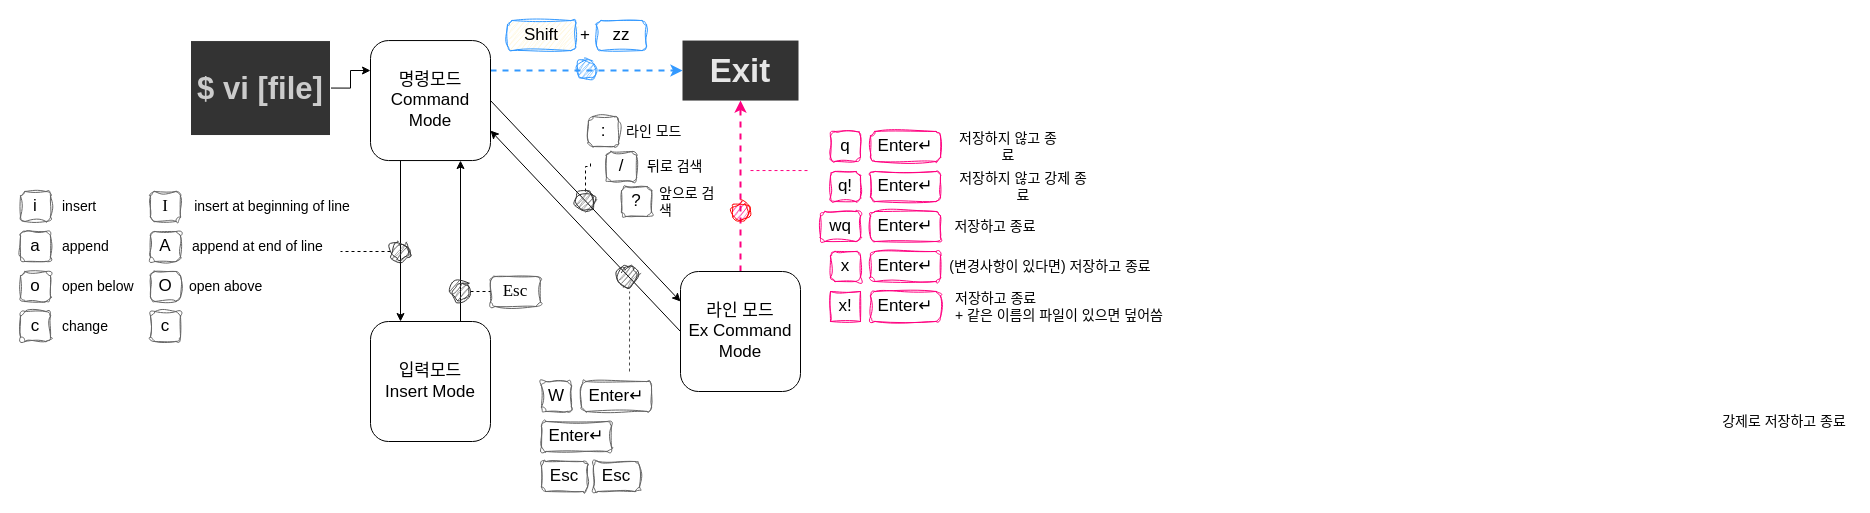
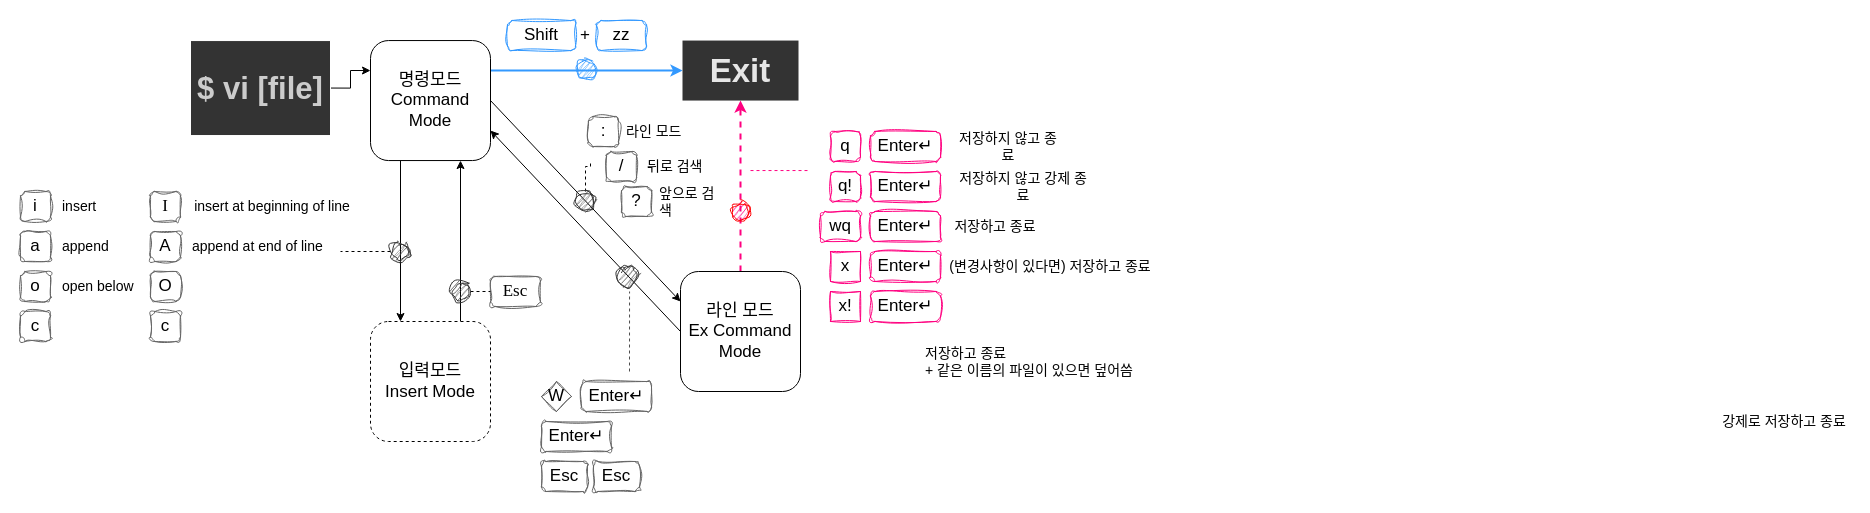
  <mxCell id="0" />
  <mxCell id="1" parent="0" />
  <mxCell id="2" style="edgeStyle=orthogonalEdgeStyle;rounded=0;orthogonalLoop=1;jettySize=auto;html=1;exitX=0.5;exitY=0;exitDx=0;exitDy=0;entryX=0.5;entryY=1;entryDx=0;entryDy=0;fillColor=#d80073;strokeColor=#FF0080;dashed=1;strokeWidth=2;" parent="1" source="10" target="11" edge="1"><mxGeometry relative="1" as="geometry" /></mxCell>
  <mxCell id="3" style="rounded=0;orthogonalLoop=1;jettySize=auto;html=1;exitX=0.25;exitY=1;exitDx=0;exitDy=0;entryX=0.25;entryY=0;entryDx=0;entryDy=0;" parent="1" source="6" target="8" edge="1"><mxGeometry relative="1" as="geometry"><Array as="points" /></mxGeometry></mxCell>
  <mxCell id="4" style="rounded=0;orthogonalLoop=1;jettySize=auto;html=1;exitX=1;exitY=0.5;exitDx=0;exitDy=0;entryX=0;entryY=0.25;entryDx=0;entryDy=0;" parent="1" source="6" target="10" edge="1"><mxGeometry relative="1" as="geometry" /></mxCell>
- <mxCell id="5" style="rounded=0;orthogonalLoop=1;jettySize=auto;html=1;exitX=1;exitY=0.25;exitDx=0;exitDy=0;entryX=0;entryY=0.5;entryDx=0;entryDy=0;dashed=1;fillColor=#60a917;strokeColor=#3399FF;strokeWidth=2;edgeStyle=orthogonalEdgeStyle;" parent="1" source="6" target="11" edge="1"><mxGeometry relative="1" as="geometry" /></mxCell>
+ <mxCell id="5" style="rounded=0;orthogonalLoop=1;jettySize=auto;html=1;exitX=1;exitY=0.25;exitDx=0;exitDy=0;entryX=0;entryY=0.5;entryDx=0;entryDy=0;dashed=0;fillColor=#60a917;strokeColor=#3399FF;strokeWidth=2;edgeStyle=orthogonalEdgeStyle;" parent="1" source="6" target="11" edge="1"><mxGeometry relative="1" as="geometry" /></mxCell>
  <mxCell id="6" value="&lt;font style=&quot;font-size: 17px;&quot;&gt;명령모드&lt;/font&gt;&lt;div&gt;&lt;span style=&quot;font-size: 17px;&quot;&gt;Command Mode&lt;/span&gt;&lt;/div&gt;" style="rounded=1;whiteSpace=wrap;html=1;" parent="1" vertex="1"><mxGeometry x="370" y="40.05" width="120" height="120" as="geometry" /></mxCell>
  <mxCell id="7" style="rounded=0;orthogonalLoop=1;jettySize=auto;html=1;exitX=0.75;exitY=0;exitDx=0;exitDy=0;entryX=0.75;entryY=1;entryDx=0;entryDy=0;" parent="1" source="8" target="6" edge="1"><mxGeometry relative="1" as="geometry"><Array as="points" /></mxGeometry></mxCell>
- <mxCell id="8" value="&lt;font style=&quot;font-size: 17px;&quot;&gt;입력모드&lt;/font&gt;&lt;div&gt;&lt;font style=&quot;font-size: 17px;&quot;&gt;Insert Mode&lt;/font&gt;&lt;/div&gt;" style="rounded=1;whiteSpace=wrap;html=1;" parent="1" vertex="1"><mxGeometry x="370" y="321" width="120" height="120" as="geometry" /></mxCell>
+ <mxCell id="8" value="&lt;font style=&quot;font-size: 17px;&quot;&gt;입력모드&lt;/font&gt;&lt;div&gt;&lt;font style=&quot;font-size: 17px;&quot;&gt;Insert Mode&lt;/font&gt;&lt;/div&gt;" style="rounded=1;whiteSpace=wrap;html=1;dashed=1;" parent="1" vertex="1"><mxGeometry x="370" y="321" width="120" height="120" as="geometry" /></mxCell>
  <mxCell id="9" style="rounded=0;orthogonalLoop=1;jettySize=auto;html=1;exitX=0;exitY=0.5;exitDx=0;exitDy=0;entryX=1;entryY=0.75;entryDx=0;entryDy=0;" parent="1" source="10" target="6" edge="1"><mxGeometry relative="1" as="geometry" /></mxCell>
  <mxCell id="10" value="&lt;span style=&quot;font-size: 17px;&quot;&gt;라인 모드&lt;/span&gt;&lt;div&gt;&lt;span style=&quot;font-size: 17px;&quot;&gt;Ex Command Mode&lt;/span&gt;&lt;/div&gt;" style="rounded=1;whiteSpace=wrap;html=1;" parent="1" vertex="1"><mxGeometry x="680" y="271" width="120" height="120" as="geometry" /></mxCell>
  <mxCell id="11" value="&lt;font style=&quot;font-size: 33px;&quot;&gt;&lt;b&gt;Exit&lt;/b&gt;&lt;/font&gt;" style="text;strokeColor=none;align=center;fillColor=#333333;html=1;verticalAlign=middle;whiteSpace=wrap;rounded=0;fontColor=#E6E6E6;" parent="1" vertex="1"><mxGeometry x="682" y="40.05" width="116" height="60" as="geometry" /></mxCell>
  <mxCell id="12" style="edgeStyle=orthogonalEdgeStyle;rounded=0;orthogonalLoop=1;jettySize=auto;html=1;exitX=1;exitY=0.5;exitDx=0;exitDy=0;entryX=0;entryY=0.25;entryDx=0;entryDy=0;" parent="1" source="13" target="6" edge="1"><mxGeometry relative="1" as="geometry" /></mxCell>
  <mxCell id="13" value="&lt;font size=&quot;1&quot; style=&quot;&quot;&gt;&lt;b style=&quot;font-size: 31px;&quot;&gt;$ vi [file]&lt;/b&gt;&lt;/font&gt;" style="text;strokeColor=#FFFFFF;align=center;fillColor=#333333;html=1;verticalAlign=middle;whiteSpace=wrap;rounded=0;fontColor=#CCCCCC;" parent="1" vertex="1"><mxGeometry x="190" y="40.05" width="140" height="95" as="geometry" /></mxCell>
  <mxCell id="14" value="&lt;span style=&quot;font-size: 17px;&quot;&gt;Enter↵&lt;/span&gt;" style="rounded=1;whiteSpace=wrap;html=1;strokeColor=#FF0080;glass=0;shadow=0;sketch=1;curveFitting=1;jiggle=2;" parent="1" vertex="1"><mxGeometry x="870" y="131" width="70" height="30" as="geometry" /></mxCell>
  <mxCell id="15" value="&lt;span style=&quot;font-size: 17px;&quot;&gt;q&lt;/span&gt;" style="rounded=1;whiteSpace=wrap;html=1;strokeColor=#FF0080;shadow=0;sketch=1;curveFitting=1;jiggle=2;" parent="1" vertex="1"><mxGeometry x="830" y="131" width="30" height="30" as="geometry" /></mxCell>
  <mxCell id="16" value="&lt;span style=&quot;font-size: 17px;&quot;&gt;Enter↵&lt;/span&gt;" style="rounded=1;whiteSpace=wrap;html=1;strokeColor=#FF0080;shadow=0;sketch=1;curveFitting=1;jiggle=2;" parent="1" vertex="1"><mxGeometry x="870" y="171" width="70" height="30" as="geometry" /></mxCell>
  <mxCell id="17" value="&lt;span style=&quot;font-size: 17px;&quot;&gt;q!&lt;/span&gt;" style="rounded=1;whiteSpace=wrap;html=1;strokeColor=#FF0080;shadow=0;sketch=1;curveFitting=1;jiggle=2;" parent="1" vertex="1"><mxGeometry x="830" y="171" width="30" height="30" as="geometry" /></mxCell>
  <mxCell id="18" value="&lt;span style=&quot;font-size: 17px;&quot;&gt;Enter↵&lt;/span&gt;" style="rounded=1;whiteSpace=wrap;html=1;strokeColor=#FF0080;shadow=0;sketch=1;curveFitting=1;jiggle=2;" parent="1" vertex="1"><mxGeometry x="870" y="211" width="70" height="30" as="geometry" /></mxCell>
  <mxCell id="19" value="&lt;span style=&quot;font-size: 17px;&quot;&gt;wq&lt;/span&gt;" style="rounded=1;whiteSpace=wrap;html=1;strokeColor=#FF0080;shadow=0;sketch=1;curveFitting=1;jiggle=2;" parent="1" vertex="1"><mxGeometry x="820" y="211" width="40" height="30" as="geometry" /></mxCell>
  <mxCell id="20" value="&lt;span style=&quot;font-size: 17px;&quot;&gt;Enter↵&lt;/span&gt;" style="rounded=1;whiteSpace=wrap;html=1;strokeColor=#FF0080;shadow=0;sketch=1;curveFitting=1;jiggle=2;" parent="1" vertex="1"><mxGeometry x="870" y="251" width="70" height="30" as="geometry" /></mxCell>
- <mxCell id="21" value="&lt;span style=&quot;font-size: 17px;&quot;&gt;x&lt;/span&gt;" style="rounded=1;whiteSpace=wrap;html=1;strokeColor=#FF0080;shadow=0;sketch=1;curveFitting=1;jiggle=2;" parent="1" vertex="1"><mxGeometry x="830" y="251" width="30" height="30" as="geometry" /></mxCell>
+ <mxCell id="21" value="&lt;span style=&quot;font-size: 17px;&quot;&gt;x&lt;/span&gt;" style="whiteSpace=wrap;html=1;strokeColor=#FF0080;shadow=0;sketch=1;curveFitting=1;jiggle=2;rounded=0;" parent="1" vertex="1"><mxGeometry x="830" y="251" width="30" height="30" as="geometry" /></mxCell>
  <mxCell id="22" value="&lt;font style=&quot;font-size: 14px;&quot;&gt;저장하지 않고 종료&lt;/font&gt;" style="rounded=1;whiteSpace=wrap;html=1;strokeColor=none;fillColor=none;" parent="1" vertex="1"><mxGeometry x="952.5" y="131" width="110" height="30" as="geometry" /></mxCell>
  <mxCell id="23" value="&lt;font style=&quot;font-size: 14px;&quot;&gt;저장하지 않고 강제 종료&lt;/font&gt;" style="rounded=1;whiteSpace=wrap;html=1;strokeColor=none;fillColor=none;" parent="1" vertex="1"><mxGeometry x="952.5" y="171" width="140" height="30" as="geometry" /></mxCell>
  <mxCell id="24" value="&lt;span style=&quot;font-size: 14px;&quot;&gt;저장하고 종료&lt;/span&gt;" style="rounded=1;whiteSpace=wrap;html=1;strokeColor=none;fillColor=none;" parent="1" vertex="1"><mxGeometry x="940" y="211" width="110" height="30" as="geometry" /></mxCell>
  <mxCell id="25" value="&lt;span style=&quot;font-size: 14px;&quot;&gt;강제로 저장하고 종료&lt;/span&gt;" style="rounded=1;whiteSpace=wrap;html=1;strokeColor=none;fillColor=none;" parent="1" vertex="1"><mxGeometry x="1720" y="406" width="127.5" height="30" as="geometry" /></mxCell>
  <mxCell id="26" value="&lt;span style=&quot;font-size: 17px;&quot;&gt;zz&lt;/span&gt;" style="rounded=1;whiteSpace=wrap;html=1;strokeColor=#3399FF;shadow=0;sketch=1;curveFitting=1;jiggle=2;" parent="1" vertex="1"><mxGeometry x="596" y="20.05" width="50" height="30" as="geometry" /></mxCell>
  <mxCell id="27" value="&lt;span style=&quot;font-size: 17px;&quot;&gt;i&lt;/span&gt;" style="rounded=1;whiteSpace=wrap;html=1;strokeColor=#666666;shadow=0;sketch=1;curveFitting=1;jiggle=2;" parent="1" vertex="1"><mxGeometry x="20" y="191" width="30" height="30" as="geometry" /></mxCell>
  <mxCell id="28" value="&lt;span style=&quot;font-size: 17px;&quot;&gt;a&lt;/span&gt;" style="rounded=1;whiteSpace=wrap;html=1;strokeColor=#666666;shadow=0;sketch=1;curveFitting=1;jiggle=2;" parent="1" vertex="1"><mxGeometry x="20" y="231" width="30" height="30" as="geometry" /></mxCell>
  <mxCell id="29" value="&lt;span style=&quot;font-size: 17px;&quot;&gt;o&lt;/span&gt;" style="rounded=1;whiteSpace=wrap;html=1;strokeColor=#666666;shadow=0;sketch=1;curveFitting=1;jiggle=2;" parent="1" vertex="1"><mxGeometry x="20" y="271" width="30" height="30" as="geometry" /></mxCell>
  <mxCell id="30" value="&lt;span style=&quot;font-size: 17px;&quot;&gt;c&lt;/span&gt;" style="rounded=1;whiteSpace=wrap;html=1;strokeColor=#666666;shadow=0;sketch=1;curveFitting=1;jiggle=2;" parent="1" vertex="1"><mxGeometry x="20" y="311" width="30" height="30" as="geometry" /></mxCell>
  <mxCell id="31" value="&lt;span style=&quot;font-size: 17px;&quot;&gt;&lt;font face=&quot;Tahoma&quot;&gt;I&lt;/font&gt;&lt;/span&gt;" style="rounded=1;whiteSpace=wrap;html=1;strokeColor=#666666;shadow=0;sketch=1;curveFitting=1;jiggle=2;" parent="1" vertex="1"><mxGeometry x="150" y="191" width="30" height="30" as="geometry" /></mxCell>
  <mxCell id="32" value="&lt;span style=&quot;font-size: 17px;&quot;&gt;A&lt;/span&gt;" style="rounded=1;whiteSpace=wrap;html=1;strokeColor=#666666;shadow=0;sketch=1;curveFitting=1;jiggle=2;" parent="1" vertex="1"><mxGeometry x="150" y="231" width="30" height="30" as="geometry" /></mxCell>
  <mxCell id="33" value="&lt;span style=&quot;font-size: 17px;&quot;&gt;O&lt;/span&gt;" style="rounded=1;whiteSpace=wrap;html=1;strokeColor=#666666;shadow=0;sketch=1;curveFitting=1;jiggle=2;" parent="1" vertex="1"><mxGeometry x="150" y="271" width="30" height="30" as="geometry" /></mxCell>
  <mxCell id="34" value="&lt;span style=&quot;font-size: 17px;&quot;&gt;c&lt;/span&gt;" style="rounded=1;whiteSpace=wrap;html=1;strokeColor=#666666;shadow=0;sketch=1;curveFitting=1;jiggle=2;" parent="1" vertex="1"><mxGeometry x="150" y="311" width="30" height="30" as="geometry" /></mxCell>
  <mxCell id="35" value="&lt;font style=&quot;font-size: 14px;&quot;&gt;insert&lt;/font&gt;" style="rounded=1;whiteSpace=wrap;html=1;strokeColor=none;fillColor=none;align=left;" parent="1" vertex="1"><mxGeometry x="60" y="191" width="50" height="30" as="geometry" /></mxCell>
  <mxCell id="36" value="&lt;span style=&quot;font-size: 14px;&quot;&gt;append&lt;/span&gt;" style="rounded=1;whiteSpace=wrap;html=1;strokeColor=none;fillColor=none;align=left;" parent="1" vertex="1"><mxGeometry x="60" y="231" width="50" height="30" as="geometry" /></mxCell>
  <mxCell id="37" value="&lt;span style=&quot;font-size: 14px;&quot;&gt;open below&lt;/span&gt;" style="rounded=1;whiteSpace=wrap;html=1;strokeColor=none;fillColor=none;align=left;" parent="1" vertex="1"><mxGeometry x="60" y="271" width="80" height="30" as="geometry" /></mxCell>
- <mxCell id="38" value="&lt;span style=&quot;font-size: 14px;&quot;&gt;change&lt;/span&gt;" style="rounded=1;whiteSpace=wrap;html=1;strokeColor=none;fillColor=none;align=left;" parent="1" vertex="1"><mxGeometry x="60" y="311" width="50" height="30" as="geometry" /></mxCell>
  <mxCell id="39" value="&lt;span style=&quot;font-size: 14px;&quot;&gt;insert at beginning of line&lt;/span&gt;" style="rounded=1;whiteSpace=wrap;html=1;strokeColor=none;fillColor=none;" parent="1" vertex="1"><mxGeometry x="187" y="191" width="170" height="30" as="geometry" /></mxCell>
  <mxCell id="40" value="&lt;span style=&quot;font-size: 14px;&quot;&gt;append at end of line&lt;/span&gt;" style="rounded=1;whiteSpace=wrap;html=1;strokeColor=none;fillColor=none;align=left;" parent="1" vertex="1"><mxGeometry x="190" y="231" width="140" height="30" as="geometry" /></mxCell>
- <mxCell id="41" value="&lt;span style=&quot;font-size: 14px;&quot;&gt;open above&lt;/span&gt;" style="rounded=1;whiteSpace=wrap;html=1;strokeColor=none;fillColor=none;align=left;" parent="1" vertex="1"><mxGeometry x="187" y="271" width="150" height="30" as="geometry" /></mxCell>
  <mxCell id="42" value="&lt;span style=&quot;font-size: 17px;&quot;&gt;&lt;font face=&quot;Tahoma&quot;&gt;Esc&lt;/font&gt;&lt;/span&gt;" style="rounded=1;whiteSpace=wrap;html=1;strokeColor=#666666;shadow=0;sketch=1;curveFitting=1;jiggle=2;" parent="1" vertex="1"><mxGeometry x="490" y="276" width="50" height="30" as="geometry" /></mxCell>
  <mxCell id="43" style="edgeStyle=orthogonalEdgeStyle;rounded=0;orthogonalLoop=1;jettySize=auto;html=1;exitX=1;exitY=0.5;exitDx=0;exitDy=0;fillColor=#d80073;strokeColor=#FF0080;endArrow=none;endFill=0;dashed=1;" parent="1" edge="1"><mxGeometry relative="1" as="geometry"><mxPoint x="810" y="170.05" as="targetPoint" /><mxPoint x="750" y="170.05" as="sourcePoint" /></mxGeometry></mxCell>
  <mxCell id="44" value="&lt;span style=&quot;font-size: 17px;&quot;&gt;Enter↵&lt;/span&gt;" style="rounded=1;whiteSpace=wrap;html=1;strokeColor=#FF0080;shadow=0;sketch=1;curveFitting=1;jiggle=2;" parent="1" vertex="1"><mxGeometry x="870" y="291" width="70" height="30" as="geometry" /></mxCell>
  <mxCell id="45" value="&lt;span style=&quot;font-size: 17px;&quot;&gt;x!&lt;/span&gt;" style="whiteSpace=wrap;html=1;strokeColor=#FF0080;shadow=0;sketch=1;curveFitting=1;jiggle=2;rounded=0;" parent="1" vertex="1"><mxGeometry x="830" y="291" width="30" height="30" as="geometry" /></mxCell>
  <mxCell id="46" value="&lt;span style=&quot;font-size: 14px;&quot;&gt;(변경사항이 있다면) 저장하고 종료&lt;/span&gt;" style="rounded=1;whiteSpace=wrap;html=1;strokeColor=none;fillColor=none;" parent="1" vertex="1"><mxGeometry x="940" y="251" width="220" height="30" as="geometry" /></mxCell>
- <mxCell id="47" value="&lt;span style=&quot;font-size: 14px;&quot;&gt;저장하고 종료&lt;/span&gt;&lt;div&gt;&lt;span style=&quot;font-size: 14px;&quot;&gt;+ 같은 이름의 파일이 있으면 덮어씀&lt;/span&gt;&lt;/div&gt;" style="rounded=1;whiteSpace=wrap;html=1;strokeColor=none;fillColor=none;align=left;" parent="1" vertex="1"><mxGeometry x="952.5" y="291" width="220" height="30" as="geometry" /></mxCell>
+ <mxCell id="47" value="&lt;span style=&quot;font-size: 14px;&quot;&gt;저장하고 종료&lt;/span&gt;&lt;div&gt;&lt;span style=&quot;font-size: 14px;&quot;&gt;+ 같은 이름의 파일이 있으면 덮어씀&lt;/span&gt;&lt;/div&gt;" style="rounded=1;whiteSpace=wrap;html=1;strokeColor=none;fillColor=none;align=left;" parent="1" vertex="1"><mxGeometry x="922.5" y="346" width="220" height="30" as="geometry" /></mxCell>
  <mxCell id="48" style="edgeStyle=orthogonalEdgeStyle;rounded=0;orthogonalLoop=1;jettySize=auto;html=1;endArrow=none;endFill=0;dashed=1;" parent="1" source="49" edge="1"><mxGeometry relative="1" as="geometry"><mxPoint x="340" y="251" as="targetPoint" /></mxGeometry></mxCell>
  <mxCell id="49" value="" style="ellipse;whiteSpace=wrap;html=1;aspect=fixed;sketch=1;curveFitting=1;jiggle=2;fillColor=#4D4D4D;strokeColor=#333333;" parent="1" vertex="1"><mxGeometry x="390" y="241" width="20" height="20" as="geometry" /></mxCell>
  <mxCell id="50" style="edgeStyle=orthogonalEdgeStyle;rounded=0;orthogonalLoop=1;jettySize=auto;html=1;exitX=1;exitY=0.5;exitDx=0;exitDy=0;entryX=0;entryY=0.5;entryDx=0;entryDy=0;dashed=1;endArrow=none;endFill=0;" parent="1" source="51" target="42" edge="1"><mxGeometry relative="1" as="geometry" /></mxCell>
  <mxCell id="51" value="" style="ellipse;whiteSpace=wrap;html=1;aspect=fixed;sketch=1;curveFitting=1;jiggle=2;fillColor=#4D4D4D;strokeColor=#333333;" parent="1" vertex="1"><mxGeometry x="450" y="281" width="20" height="20" as="geometry" /></mxCell>
  <mxCell id="52" value="" style="ellipse;whiteSpace=wrap;html=1;aspect=fixed;sketch=1;curveFitting=1;jiggle=2;fillColor=#FF0080;strokeColor=#FF0000;" parent="1" vertex="1"><mxGeometry x="730" y="201" width="20" height="20" as="geometry" /></mxCell>
  <mxCell id="53" value="" style="ellipse;whiteSpace=wrap;html=1;aspect=fixed;sketch=1;curveFitting=1;jiggle=2;fillColor=#3399FF;strokeColor=#3399FF;" parent="1" vertex="1"><mxGeometry x="575" y="60.05" width="20" height="20" as="geometry" /></mxCell>
  <mxCell id="54" value="&lt;span style=&quot;font-size: 17px;&quot;&gt;Enter↵&lt;/span&gt;" style="rounded=1;whiteSpace=wrap;html=1;strokeColor=#666666;glass=0;shadow=0;sketch=1;curveFitting=1;jiggle=2;" parent="1" vertex="1"><mxGeometry x="581" y="381" width="70" height="30" as="geometry" /></mxCell>
- <mxCell id="55" value="&lt;span style=&quot;font-size: 17px;&quot;&gt;W&lt;/span&gt;" style="rounded=1;whiteSpace=wrap;html=1;strokeColor=#666666;shadow=0;sketch=1;curveFitting=1;jiggle=2;" parent="1" vertex="1"><mxGeometry x="541" y="381" width="30" height="30" as="geometry" /></mxCell>
+ <mxCell id="55" value="&lt;span style=&quot;font-size: 17px;&quot;&gt;W&lt;/span&gt;" style="rhombus;whiteSpace=wrap;html=1;strokeColor=#666666;shadow=0;sketch=1;curveFitting=1;jiggle=2;" parent="1" vertex="1"><mxGeometry x="541" y="381" width="30" height="30" as="geometry" /></mxCell>
  <mxCell id="56" value="&lt;span style=&quot;font-size: 17px;&quot;&gt;Enter↵&lt;/span&gt;" style="rounded=1;whiteSpace=wrap;html=1;strokeColor=#666666;glass=0;shadow=0;sketch=1;curveFitting=1;jiggle=2;" parent="1" vertex="1"><mxGeometry x="541" y="421" width="70" height="30" as="geometry" /></mxCell>
  <mxCell id="57" value="&lt;span style=&quot;font-size: 17px;&quot;&gt;Esc&lt;/span&gt;" style="rounded=1;whiteSpace=wrap;html=1;strokeColor=#666666;glass=0;shadow=0;sketch=1;curveFitting=1;jiggle=2;" parent="1" vertex="1"><mxGeometry x="541" y="461" width="46" height="30" as="geometry" /></mxCell>
  <mxCell id="58" value="&lt;span style=&quot;font-size: 17px;&quot;&gt;Esc&lt;/span&gt;" style="rounded=1;whiteSpace=wrap;html=1;strokeColor=#666666;glass=0;shadow=0;sketch=1;curveFitting=1;jiggle=2;" parent="1" vertex="1"><mxGeometry x="593" y="461" width="46" height="30" as="geometry" /></mxCell>
  <mxCell id="59" value="" style="endArrow=none;html=1;rounded=0;strokeWidth=1;dashed=1;strokeColor=#4D4D4D;" parent="1" edge="1"><mxGeometry width="50" height="50" relative="1" as="geometry"><mxPoint x="629" y="371" as="sourcePoint" /><mxPoint x="629.05" y="291" as="targetPoint" /></mxGeometry></mxCell>
  <mxCell id="60" value="" style="ellipse;whiteSpace=wrap;html=1;aspect=fixed;sketch=1;curveFitting=1;jiggle=2;fillColor=#4D4D4D;strokeColor=#333333;" parent="1" vertex="1"><mxGeometry x="618" y="266" width="20" height="20" as="geometry" /></mxCell>
  <mxCell id="61" style="edgeStyle=orthogonalEdgeStyle;rounded=0;orthogonalLoop=1;jettySize=auto;html=1;exitX=0.5;exitY=0;exitDx=0;exitDy=0;endArrow=none;endFill=0;dashed=1;" parent="1" source="62" edge="1"><mxGeometry relative="1" as="geometry"><mxPoint x="590" y="161" as="targetPoint" /><Array as="points"><mxPoint x="585" y="166" /></Array></mxGeometry></mxCell>
  <mxCell id="62" value="" style="ellipse;whiteSpace=wrap;html=1;aspect=fixed;sketch=1;curveFitting=1;jiggle=2;fillColor=#4D4D4D;strokeColor=#333333;" parent="1" vertex="1"><mxGeometry x="575" y="191" width="20" height="20" as="geometry" /></mxCell>
  <mxCell id="63" value="&lt;span style=&quot;font-size: 17px;&quot;&gt;:&lt;/span&gt;" style="rounded=1;whiteSpace=wrap;html=1;strokeColor=#666666;shadow=0;sketch=1;curveFitting=1;jiggle=2;" parent="1" vertex="1"><mxGeometry x="588" y="116" width="30" height="30" as="geometry" /></mxCell>
  <mxCell id="64" value="&lt;span style=&quot;font-size: 17px;&quot;&gt;/&lt;/span&gt;" style="rounded=1;whiteSpace=wrap;html=1;strokeColor=#666666;shadow=0;sketch=1;curveFitting=1;jiggle=2;" parent="1" vertex="1"><mxGeometry x="606" y="151" width="30" height="30" as="geometry" /></mxCell>
  <mxCell id="65" value="&lt;span style=&quot;font-size: 17px;&quot;&gt;?&lt;/span&gt;" style="rounded=1;whiteSpace=wrap;html=1;strokeColor=#666666;shadow=0;sketch=1;curveFitting=1;jiggle=2;" parent="1" vertex="1"><mxGeometry x="621" y="186" width="30" height="30" as="geometry" /></mxCell>
  <mxCell id="66" value="&lt;span style=&quot;font-size: 14px;&quot;&gt;뒤로 검색&lt;/span&gt;" style="rounded=1;whiteSpace=wrap;html=1;strokeColor=none;fillColor=none;align=left;" parent="1" vertex="1"><mxGeometry x="645" y="151" width="60" height="30" as="geometry" /></mxCell>
  <mxCell id="67" value="&lt;span style=&quot;font-size: 14px;&quot;&gt;앞으로 검색&lt;/span&gt;" style="rounded=1;whiteSpace=wrap;html=1;strokeColor=none;fillColor=none;align=left;" parent="1" vertex="1"><mxGeometry x="657" y="186" width="70" height="30" as="geometry" /></mxCell>
  <mxCell id="68" value="&lt;span style=&quot;font-size: 14px;&quot;&gt;라인 모드&lt;/span&gt;" style="rounded=1;whiteSpace=wrap;html=1;strokeColor=none;fillColor=none;align=left;" parent="1" vertex="1"><mxGeometry x="624" y="116" width="60" height="30" as="geometry" /></mxCell>
- <mxCell id="69" value="&lt;span style=&quot;font-size: 17px;&quot;&gt;Shift&lt;/span&gt;" style="rounded=1;whiteSpace=wrap;html=1;strokeColor=#3399FF;shadow=0;sketch=1;curveFitting=1;jiggle=2;fillColor=#fff2cc;" parent="1" vertex="1"><mxGeometry x="507" y="20.05" width="68" height="30" as="geometry" /></mxCell>
+ <mxCell id="69" value="&lt;span style=&quot;font-size: 17px;&quot;&gt;Shift&lt;/span&gt;" style="rounded=1;whiteSpace=wrap;html=1;strokeColor=#3399FF;shadow=0;sketch=1;curveFitting=1;jiggle=2;" parent="1" vertex="1"><mxGeometry x="507" y="20.05" width="68" height="30" as="geometry" /></mxCell>
  <mxCell id="70" value="&lt;span style=&quot;font-size: 17px;&quot;&gt;+&lt;/span&gt;" style="rounded=1;whiteSpace=wrap;html=1;strokeColor=none;shadow=0;sketch=1;curveFitting=1;jiggle=2;fillColor=none;" parent="1" vertex="1"><mxGeometry x="551" y="20.05" width="68" height="30" as="geometry" /></mxCell>
